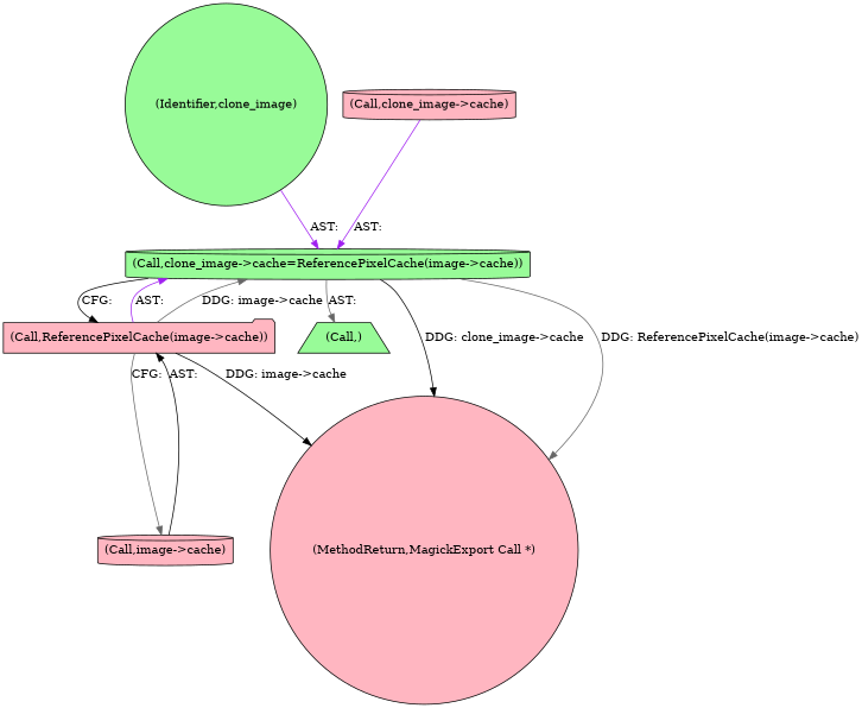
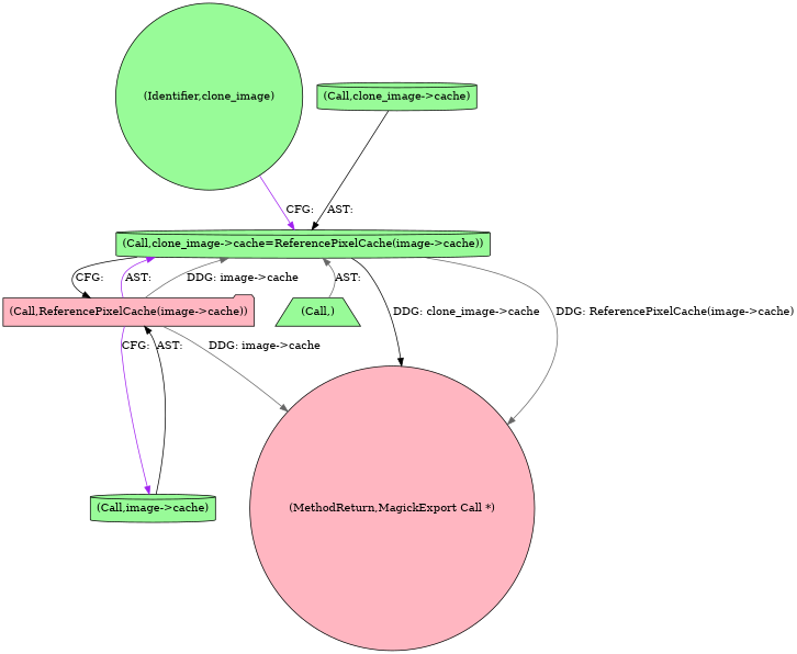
  digraph {
    node [fillcolor=palegreen shape=cylinder style=filled]
    edge [color=black]
    n1 [label="(Call,clone_image->cache=ReferencePixelCache(image->cache))"]
    n2 [fillcolor=lightpink label="(Call,ReferencePixelCache(image->cache))" shape=folder]
    n3 [label="(Call,)" shape=trapezium]
    n4 [fillcolor=lightpink label="(MethodReturn,MagickExport Call *)" shape=circle]
-   n5 [fillcolor=lightpink label="(Call,image->cache)"]
+   n5 [label="(Call,image->cache)"]
    n6 [label="(Identifier,clone_image)" shape=circle]
-   n7 [fillcolor=lightpink label="(Call,clone_image->cache)"]
+   n7 [label="(Call,clone_image->cache)"]
    n1 -> n2 [label="CFG: "]
-   n1 -> n3 [color=gray40 label="AST: "]
+   n3 -> n1 [color=gray40 label="AST: "]
    n1 -> n4 [label="DDG: clone_image->cache"]
    n1 -> n4 [color=gray40 label="DDG: ReferencePixelCache(image->cache)"]
    n2 -> n1 [color=purple label="AST: "]
    n2 -> n1 [color=gray40 label="DDG: image->cache"]
-   n2 -> n4 [label="DDG: image->cache"]
-   n2 -> n5 [color=gray40 label="CFG: "]
+   n2 -> n4 [color=gray40 label="DDG: image->cache"]
+   n2 -> n5 [color=purple label="CFG: "]
    n5 -> n2 [label="AST: "]
-   n6 -> n1 [color=purple label="AST: "]
-   n7 -> n1 [color=purple label="AST: "]
+   n6 -> n1 [color=purple label="CFG: "]
+   n7 -> n1 [label="AST: "]
  }
